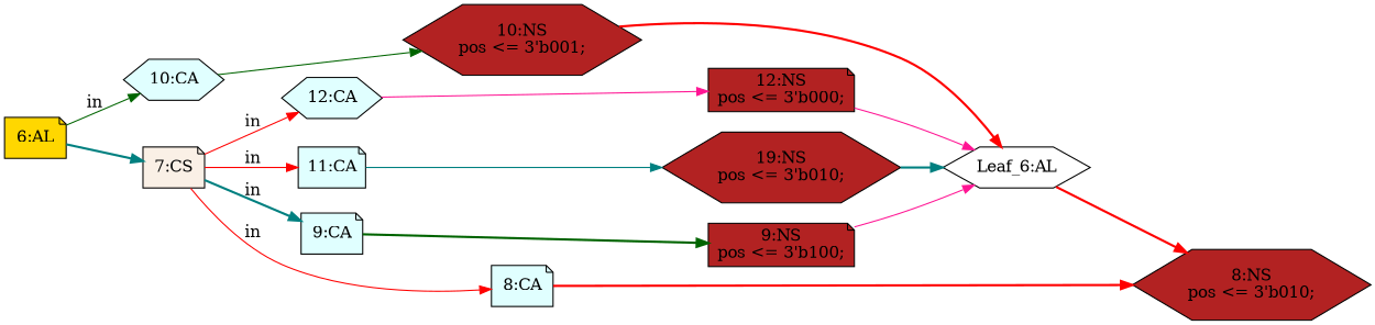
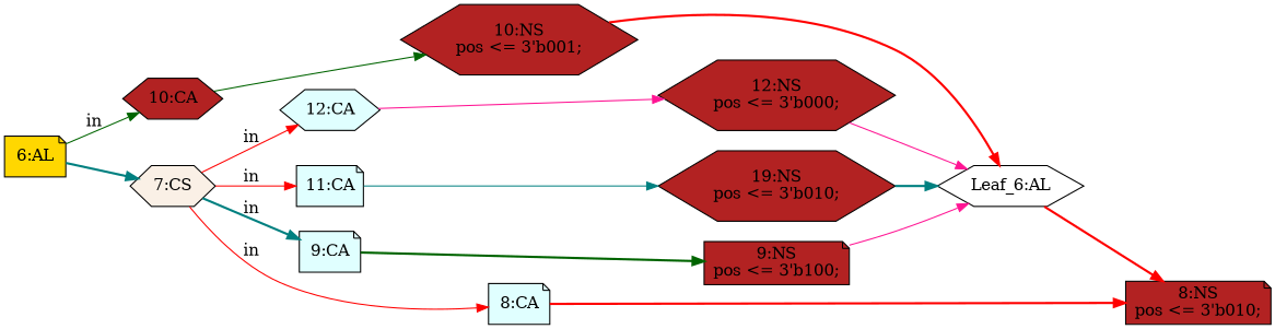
  strict digraph {
    rankdir=LR
    node [fillcolor=lightcyan shape=hexagon statements="[]" style=filled typ=Case]
    edge [color=red cond="[]" lineno=None style=solid]
    n1 [ast="<pyverilog.vparser.ast.Case object at 0x7ff61cf8ec10>" label="11:CA" shape=note]
    n2 [ast="<pyverilog.vparser.ast.NonblockingSubstitution object at 0x7ff61cff1490>" fillcolor=firebrick label="19:NS\npos <= 3'b010;" statements="[<pyverilog.vparser.ast.NonblockingSubstitution object at 0x7ff61cff1490>]" typ=NonblockingSubstitution]
    n3 [def_var="['pos']" label="Leaf_6:AL" fillcolor="" statements="" style="" typ=""]
-   n4 [ast="<pyverilog.vparser.ast.NonblockingSubstitution object at 0x7ff61cf96850>" fillcolor=firebrick label="8:NS\npos <= 3'b010;" statements="[<pyverilog.vparser.ast.NonblockingSubstitution object at 0x7ff61cf96850>]" typ=NonblockingSubstitution]
-   n5 [ast="<pyverilog.vparser.ast.CaseStatement object at 0x7ff61cff1690>" fillcolor=linen label="7:CS" shape=note typ=CaseStatement]
+   n4 [ast="<pyverilog.vparser.ast.NonblockingSubstitution object at 0x7ff61cf96850>" fillcolor=firebrick label="8:NS\npos <= 3'b010;" shape=note statements="[<pyverilog.vparser.ast.NonblockingSubstitution object at 0x7ff61cf96850>]" typ=NonblockingSubstitution]
+   n5 [ast="<pyverilog.vparser.ast.CaseStatement object at 0x7ff61cff1690>" fillcolor=linen label="7:CS" typ=CaseStatement]
    n6 [ast="<pyverilog.vparser.ast.Case object at 0x7ff61cfe3150>" label="9:CA" shape=note]
    n7 [ast="<pyverilog.vparser.ast.Case object at 0x7ff61cff7210>" label="8:CA" shape=note]
    n8 [ast="<pyverilog.vparser.ast.Case object at 0x7ff61cff1290>" label="12:CA"]
    n9 [ast="<pyverilog.vparser.ast.NonblockingSubstitution object at 0x7ff61cfe3510>" fillcolor=firebrick label="9:NS\npos <= 3'b100;" shape=note statements="[<pyverilog.vparser.ast.NonblockingSubstitution object at 0x7ff61cfe3510>]" typ=NonblockingSubstitution]
-   n10 [ast="<pyverilog.vparser.ast.NonblockingSubstitution object at 0x7ff61cffd510>" fillcolor=firebrick label="12:NS\npos <= 3'b000;" shape=note statements="[<pyverilog.vparser.ast.NonblockingSubstitution object at 0x7ff61cffd510>]" typ=NonblockingSubstitution]
-   n11 [ast="<pyverilog.vparser.ast.Case object at 0x7ff61cfe3250>" label="10:CA"]
+   n10 [ast="<pyverilog.vparser.ast.NonblockingSubstitution object at 0x7ff61cffd510>" fillcolor=firebrick label="12:NS\npos <= 3'b000;" statements="[<pyverilog.vparser.ast.NonblockingSubstitution object at 0x7ff61cffd510>]" typ=NonblockingSubstitution]
+   n11 [ast="<pyverilog.vparser.ast.Case object at 0x7ff61cfe3250>" fillcolor=firebrick label="10:CA"]
    n12 [ast="<pyverilog.vparser.ast.NonblockingSubstitution object at 0x7ff61cf8e2d0>" fillcolor=firebrick label="10:NS\npos <= 3'b001;" statements="[<pyverilog.vparser.ast.NonblockingSubstitution object at 0x7ff61cf8e2d0>]" typ=NonblockingSubstitution]
    n13 [ast="<pyverilog.vparser.ast.Always object at 0x7ff61d2b53d0>" clk_sens=False fillcolor=gold label="6:AL" sens="['in']" shape=note typ=Always use_var="['in']"]
    n1 -> n2 [color=teal]
    n2 -> n3 [color=teal style=bold]
    n3 -> n4 [style=bold]
    n5 -> n1 [cond="['in']" label=in lineno=7]
    n5 -> n6 [color=teal cond="['in']" label=in lineno=7 style=bold]
    n5 -> n7 [cond="['in']" label=in lineno=7]
    n5 -> n8 [cond="['in']" label=in lineno=7]
    n6 -> n9 [color=darkgreen style=bold]
    n7 -> n4 [style=bold]
    n8 -> n10 [color=deeppink]
    n9 -> n3 [color=deeppink]
    n10 -> n3 [color=deeppink]
    n11 -> n12 [color=darkgreen]
    n12 -> n3 [style=bold]
    n13 -> n5 [color=teal style=bold]
    n13 -> n11 [color=darkgreen cond="['in']" label=in lineno=7]
  }
